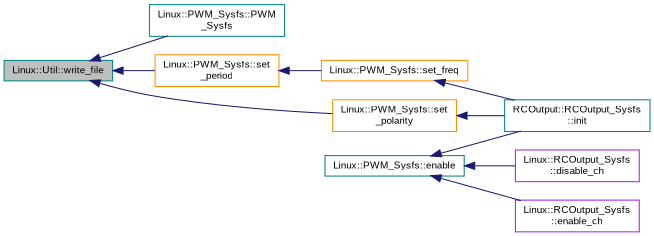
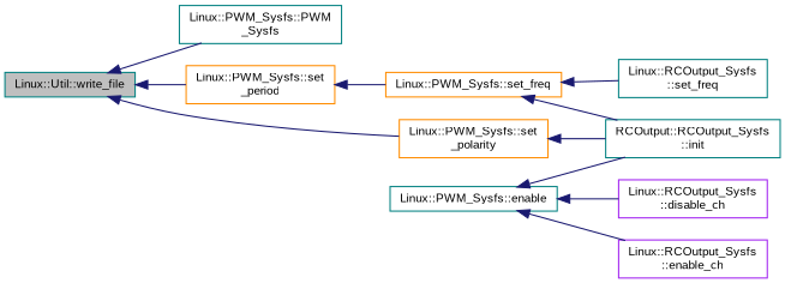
  digraph {
    fontname="Liberation Sans"
    rankdir=LR
    node [color=teal fillcolor=white fontname="Liberation Sans" fontsize=10 shape=record style=filled]
    edge [color=midnightblue dir=back fontname="Liberation Sans" fontsize=10 labelfontname=Helvetica labelfontsize=10 style=solid]
    n1 [fillcolor=grey75 fontcolor=black height=0.2 label="Linux::Util::write_file" width=0.4]
    n2 [height=0.2 label="Linux::PWM_Sysfs::PWM\l_Sysfs" width=0.4]
    n3 [color=darkorange height=0.2 label="Linux::PWM_Sysfs::set\l_period" width=0.4]
    n4 [color=darkorange height=0.2 label="Linux::PWM_Sysfs::set\l_polarity" width=0.4]
    n5 [height=0.2 label="Linux::PWM_Sysfs::enable" width=0.4]
    n6 [color=purple height=0.2 label="Linux::RCOutput_Sysfs\l::disable_ch" width=0.4]
    n7 [color=purple height=0.2 label="Linux::RCOutput_Sysfs\l::enable_ch" width=0.4]
    n8 [height=0.2 label="RCOutput::RCOutput_Sysfs\l::init" width=0.4]
    n9 [color=darkorange height=0.2 label="Linux::PWM_Sysfs::set_freq" width=0.4]
+   n10 [height=0.2 label="Linux::RCOutput_Sysfs\l::set_freq" width=0.4]
    n1 -> n2
    n1 -> n3
    n1 -> n4
    n3 -> n9
    n4 -> n8
    n5 -> n6
    n5 -> n7
    n5 -> n8
    n9 -> n8
+   n9 -> n10
  }
